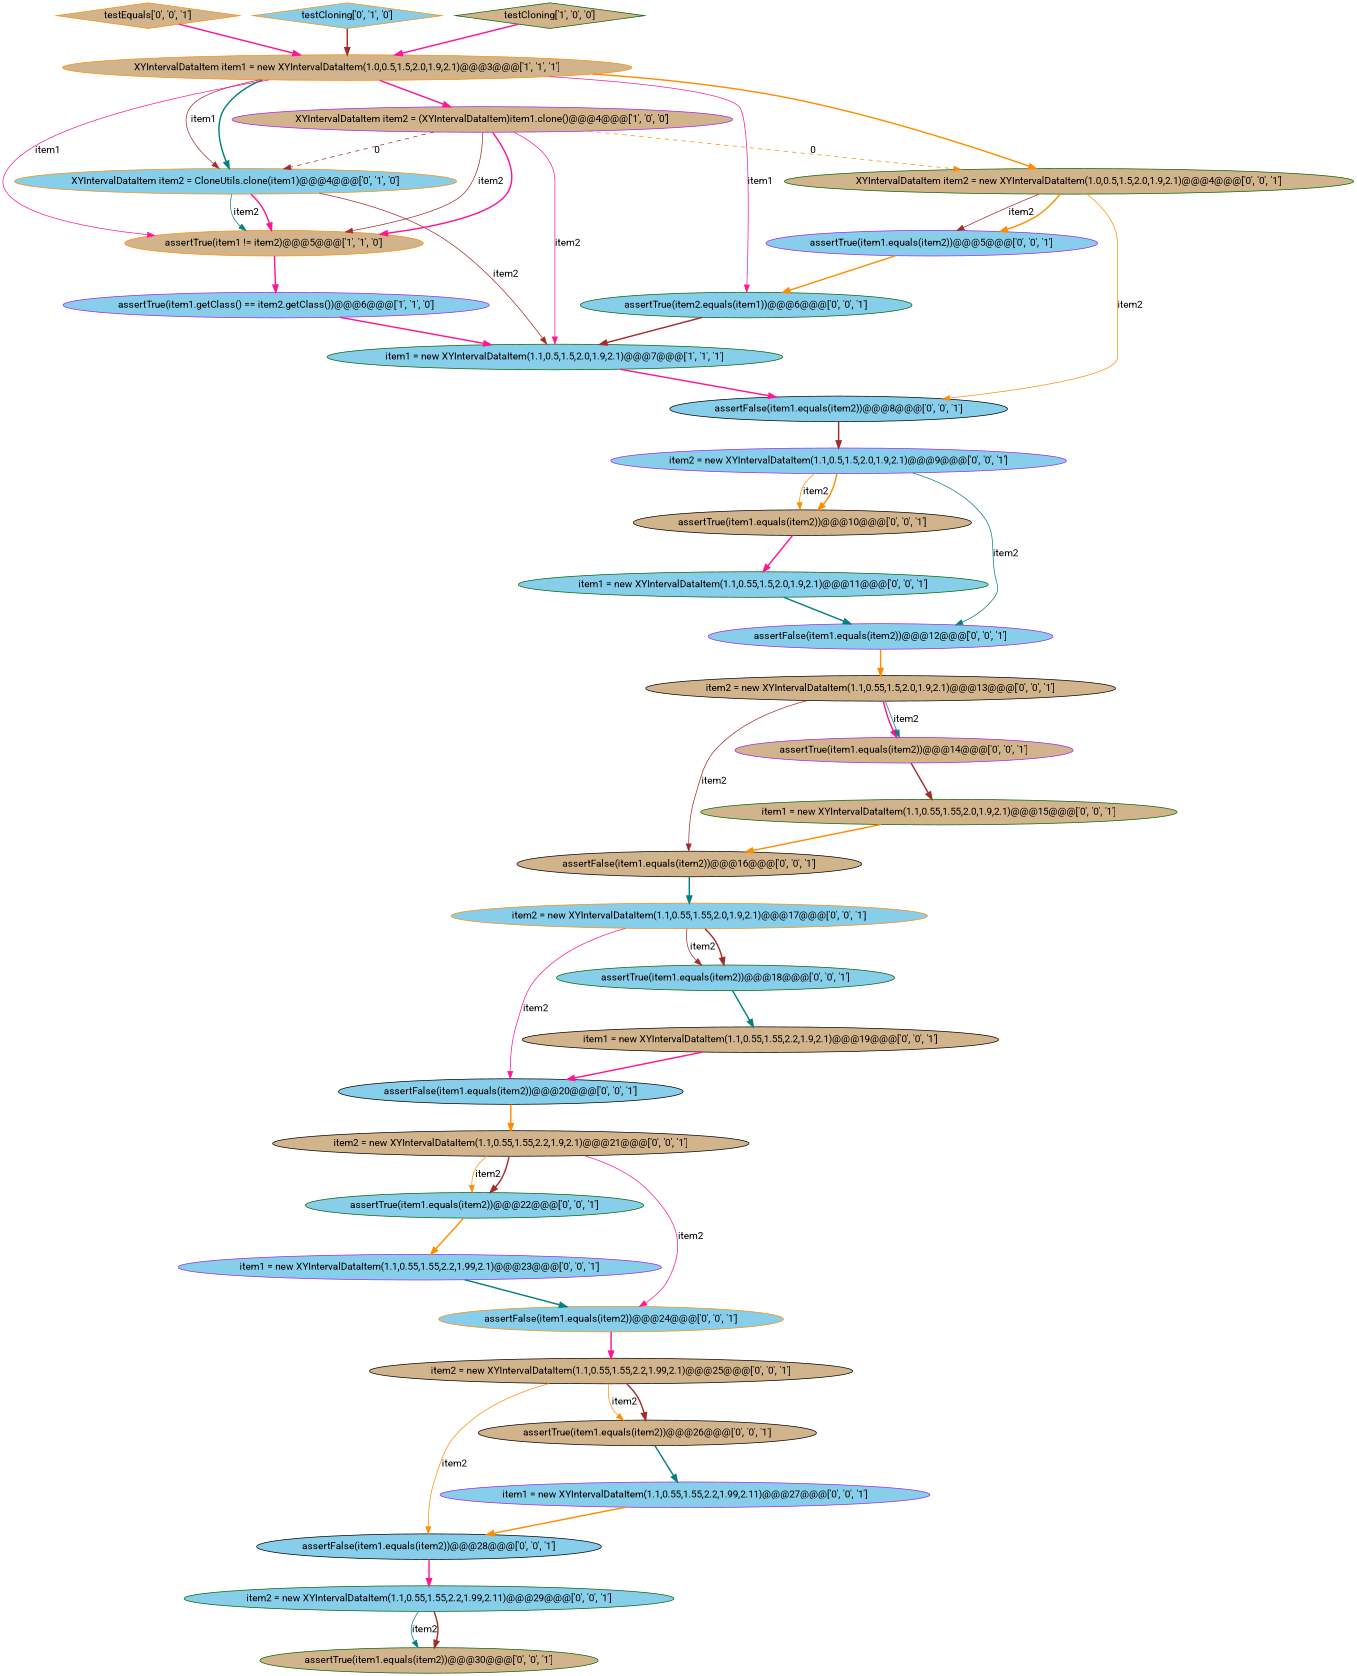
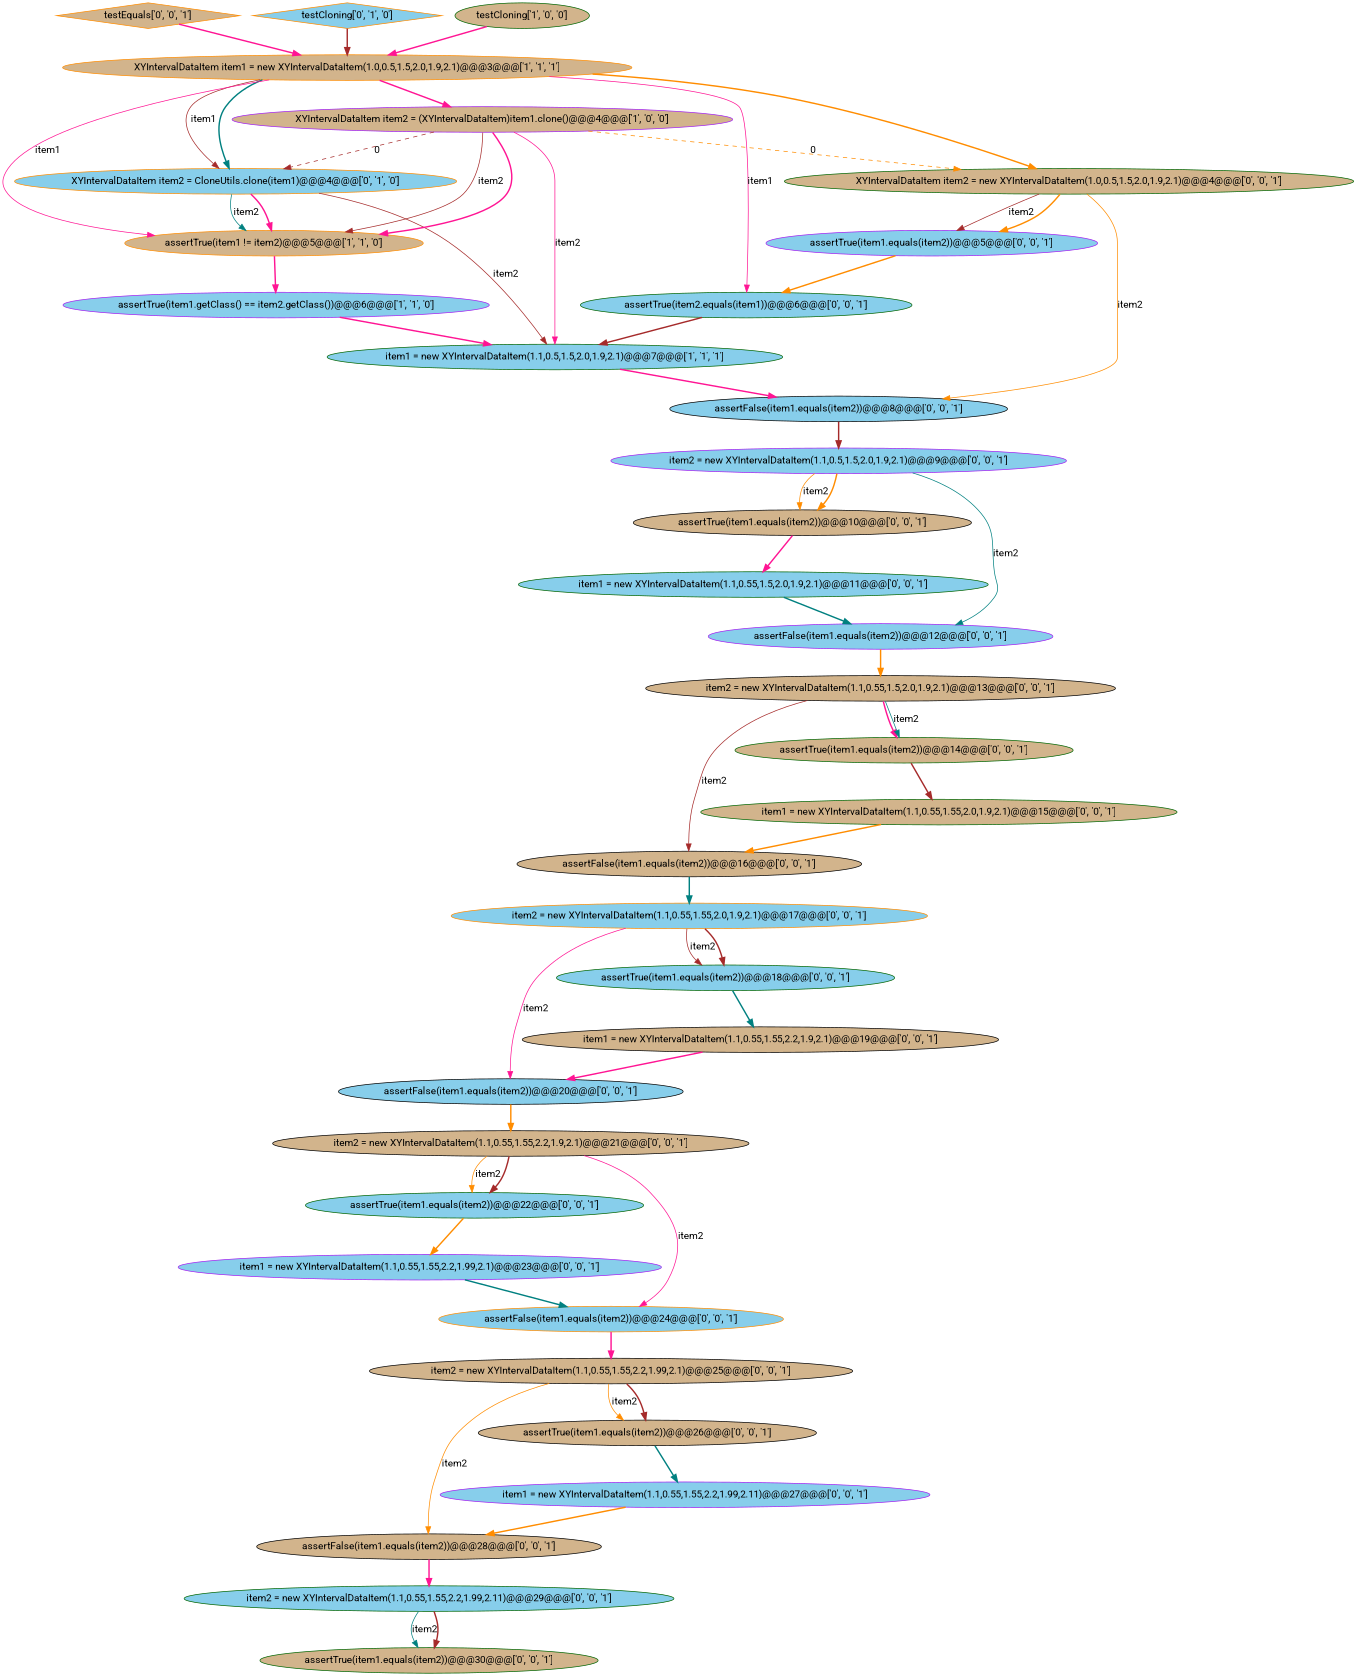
  digraph {
    fontname=Roboto
    node [color=darkgreen fillcolor=skyblue fontname=Roboto shape=ellipse style=filled]
    edge [color=deeppink fontname=Roboto style=bold]
    n1 [color=purple label="item1 = new XYIntervalDataItem(1.1,0.55,1.55,2.2,1.99,2.1)@@@23@@@['0', '0', '1']"]
    n2 [color=darkorange label="assertFalse(item1.equals(item2))@@@24@@@['0', '0', '1']"]
    n3 [color=black fillcolor=tan label="item2 = new XYIntervalDataItem(1.1,0.55,1.55,2.2,1.99,2.1)@@@25@@@['0', '0', '1']"]
-   n4 [color=black label="assertFalse(item1.equals(item2))@@@28@@@['0', '0', '1']"]
+   n4 [color=black fillcolor=tan label="assertFalse(item1.equals(item2))@@@28@@@['0', '0', '1']"]
    n5 [label="item2 = new XYIntervalDataItem(1.1,0.55,1.55,2.2,1.99,2.11)@@@29@@@['0', '0', '1']"]
    n6 [fillcolor=tan label="assertTrue(item1.equals(item2))@@@30@@@['0', '0', '1']"]
    n7 [color=darkorange fillcolor=tan label="testEquals['0', '0', '1']" shape=diamond]
    n8 [color=darkorange fillcolor=tan label="XYIntervalDataItem item1 = new XYIntervalDataItem(1.0,0.5,1.5,2.0,1.9,2.1)@@@3@@@['1', '1', '1']"]
    n9 [color=darkorange label="XYIntervalDataItem item2 = CloneUtils.clone(item1)@@@4@@@['0', '1', '0']"]
    n10 [label="assertTrue(item2.equals(item1))@@@6@@@['0', '0', '1']"]
    n11 [fillcolor=tan label="XYIntervalDataItem item2 = new XYIntervalDataItem(1.0,0.5,1.5,2.0,1.9,2.1)@@@4@@@['0', '0', '1']"]
    n12 [color=purple fillcolor=tan label="XYIntervalDataItem item2 = (XYIntervalDataItem)item1.clone()@@@4@@@['1', '0', '0']"]
    n13 [color=darkorange fillcolor=tan label="assertTrue(item1 != item2)@@@5@@@['1', '1', '0']"]
    n14 [label="item1 = new XYIntervalDataItem(1.1,0.5,1.5,2.0,1.9,2.1)@@@7@@@['1', '1', '1']"]
    n15 [color=black label="assertFalse(item1.equals(item2))@@@8@@@['0', '0', '1']"]
    n16 [color=purple label="assertTrue(item1.equals(item2))@@@5@@@['0', '0', '1']"]
    n17 [color=purple label="assertTrue(item1.getClass() == item2.getClass())@@@6@@@['1', '1', '0']"]
    n18 [label="item1 = new XYIntervalDataItem(1.1,0.55,1.5,2.0,1.9,2.1)@@@11@@@['0', '0', '1']"]
    n19 [color=purple label="assertFalse(item1.equals(item2))@@@12@@@['0', '0', '1']"]
    n20 [color=black fillcolor=tan label="item2 = new XYIntervalDataItem(1.1,0.55,1.5,2.0,1.9,2.1)@@@13@@@['0', '0', '1']"]
    n21 [color=darkorange label="item2 = new XYIntervalDataItem(1.1,0.55,1.55,2.0,1.9,2.1)@@@17@@@['0', '0', '1']"]
    n22 [color=black label="assertFalse(item1.equals(item2))@@@20@@@['0', '0', '1']"]
    n23 [label="assertTrue(item1.equals(item2))@@@18@@@['0', '0', '1']"]
    n24 [color=black fillcolor=tan label="item2 = new XYIntervalDataItem(1.1,0.55,1.55,2.2,1.9,2.1)@@@21@@@['0', '0', '1']"]
    n25 [color=black fillcolor=tan label="item1 = new XYIntervalDataItem(1.1,0.55,1.55,2.2,1.9,2.1)@@@19@@@['0', '0', '1']"]
    n26 [color=darkorange label="testCloning['0', '1', '0']" shape=diamond]
    n27 [label="assertTrue(item1.equals(item2))@@@22@@@['0', '0', '1']"]
    n28 [color=purple label="item2 = new XYIntervalDataItem(1.1,0.5,1.5,2.0,1.9,2.1)@@@9@@@['0', '0', '1']"]
    n29 [color=black fillcolor=tan label="assertFalse(item1.equals(item2))@@@16@@@['0', '0', '1']"]
-   n30 [color=purple fillcolor=tan label="assertTrue(item1.equals(item2))@@@14@@@['0', '0', '1']"]
+   n30 [fillcolor=tan label="assertTrue(item1.equals(item2))@@@14@@@['0', '0', '1']"]
    n31 [color=black fillcolor=tan label="assertTrue(item1.equals(item2))@@@26@@@['0', '0', '1']"]
    n32 [color=purple label="item1 = new XYIntervalDataItem(1.1,0.55,1.55,2.2,1.99,2.11)@@@27@@@['0', '0', '1']"]
    n33 [fillcolor=tan label="item1 = new XYIntervalDataItem(1.1,0.55,1.55,2.0,1.9,2.1)@@@15@@@['0', '0', '1']"]
    n34 [color=black fillcolor=tan label="assertTrue(item1.equals(item2))@@@10@@@['0', '0', '1']"]
-   n35 [fillcolor=tan label="testCloning['1', '0', '0']" shape=diamond]
+   n35 [fillcolor=tan label="testCloning['1', '0', '0']"]
    n1 -> n2 [color=teal]
    n2 -> n3
    n3 -> n4 [color=darkorange label=item2 style=solid]
    n3 -> n31 [color=darkorange label=item2 style=solid]
    n3 -> n31 [color=brown]
    n4 -> n5
    n5 -> n6 [color=teal label=item2 style=solid]
    n5 -> n6 [color=brown]
    n7 -> n8
    n8 -> n9 [color=teal]
    n8 -> n9 [color=brown label=item1 style=solid]
    n8 -> n10 [label=item1 style=solid]
    n8 -> n11 [color=darkorange]
    n8 -> n12
    n8 -> n13 [label=item1 style=solid]
    n9 -> n13
    n9 -> n13 [color=teal label=item2 style=solid]
    n9 -> n14 [color=brown label=item2 style=solid]
    n10 -> n14 [color=brown]
    n11 -> n15 [color=darkorange label=item2 style=solid]
    n11 -> n16 [color=brown label=item2 style=solid]
    n11 -> n16 [color=darkorange]
    n12 -> n9 [color=brown label=0 style=dashed]
    n12 -> n11 [color=darkorange label=0 style=dashed]
    n12 -> n13 [color=brown label=item2 style=solid]
    n12 -> n13
    n12 -> n14 [label=item2 style=solid]
    n13 -> n17
    n14 -> n15
    n15 -> n28 [color=brown]
    n16 -> n10 [color=darkorange]
    n17 -> n14
    n18 -> n19 [color=teal]
    n19 -> n20 [color=darkorange]
    n20 -> n29 [color=brown label=item2 style=solid]
    n20 -> n30
    n20 -> n30 [color=teal label=item2 style=solid]
    n21 -> n22 [label=item2 style=solid]
    n21 -> n23 [color=brown label=item2 style=solid]
    n21 -> n23 [color=brown]
    n22 -> n24 [color=darkorange]
    n23 -> n25 [color=teal]
    n24 -> n2 [label=item2 style=solid]
    n24 -> n27 [color=darkorange label=item2 style=solid]
    n24 -> n27 [color=brown]
    n25 -> n22
    n26 -> n8 [color=brown]
    n27 -> n1 [color=darkorange]
    n28 -> n19 [color=teal label=item2 style=solid]
    n28 -> n34 [color=darkorange label=item2 style=solid]
    n28 -> n34 [color=darkorange]
    n29 -> n21 [color=teal]
    n30 -> n33 [color=brown]
    n31 -> n32 [color=teal]
    n32 -> n4 [color=darkorange]
    n33 -> n29 [color=darkorange]
    n34 -> n18
    n35 -> n8
  }
